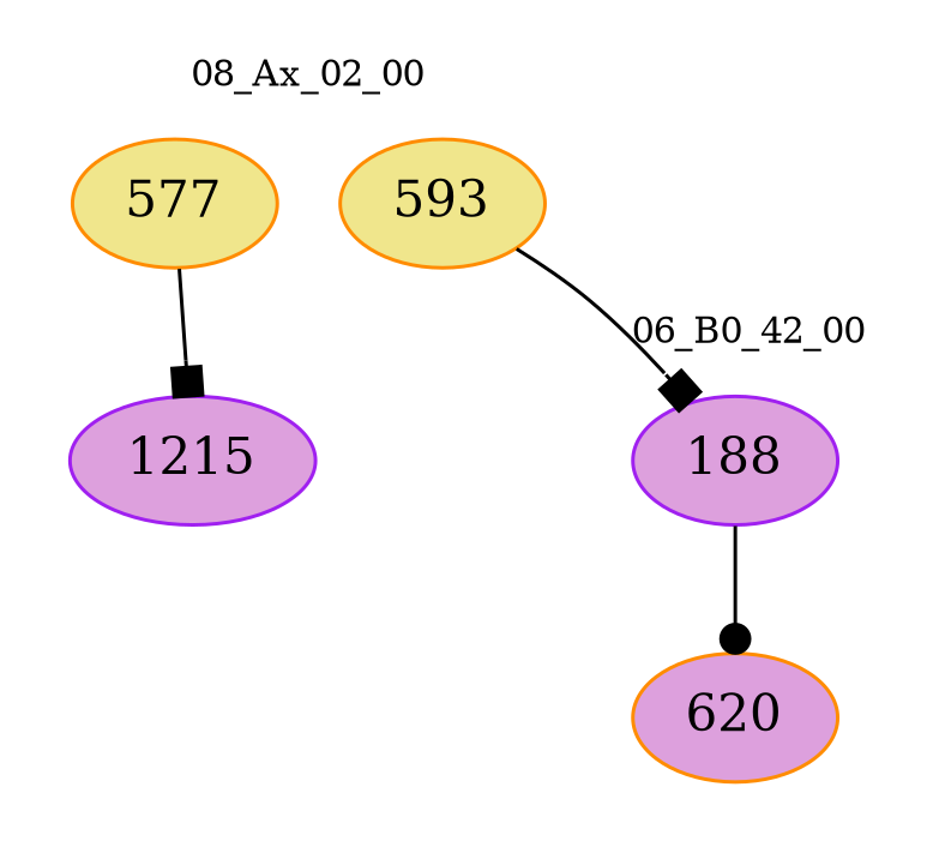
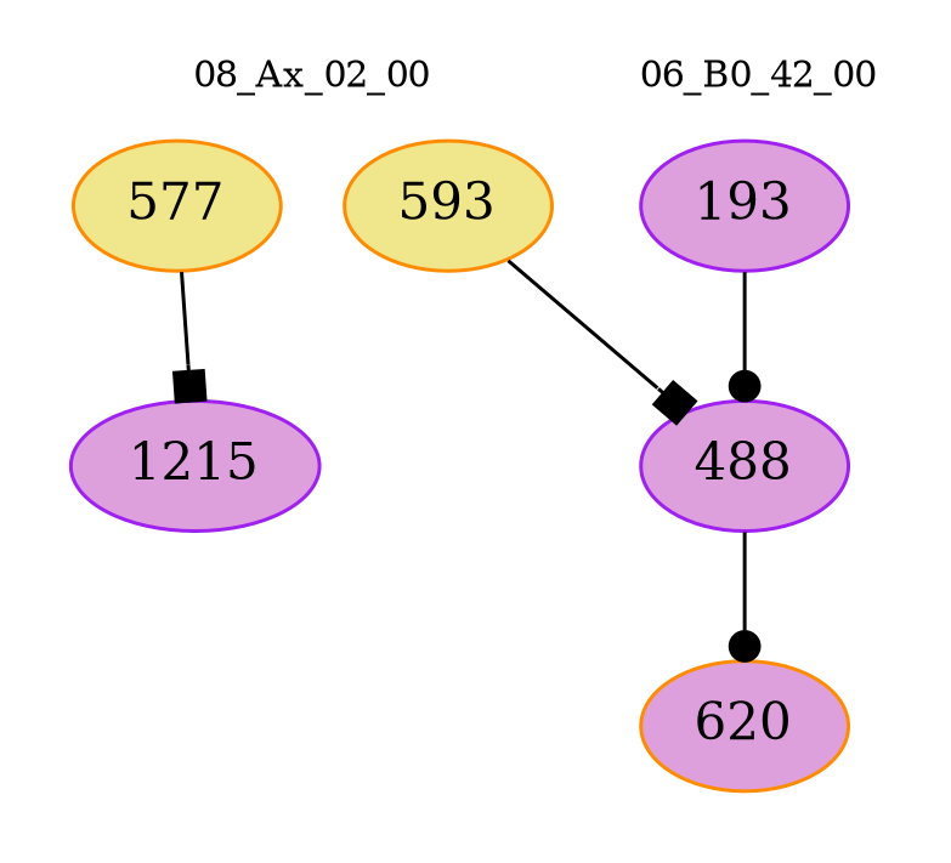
  digraph {
    node [color=darkorange fillcolor=plum style=filled]
    edge [arrowhead=box color=black]
    n1 [fillcolor=khaki label=593]
    n2 [fillcolor=khaki label=577]
    n3 [color=purple label=1215]
-   n5 [color=purple label=188]
+   n4 [color=purple label=193]
+   n5 [color=purple label=488]
    n6 [label=620]
    subgraph cluster_1 {
      color=white
      fontsize=10
      label="08_Ax_02_00"
      n1
      n2
      n3
    }
    subgraph cluster_2 {
      color=white
      fontsize=10
      label="06_B0_42_00"
+     n4
      n5
      n6
    }
    n1 -> n5
    n2 -> n3
+   n4 -> n5 [arrowhead=dot]
    n5 -> n6 [arrowhead=dot]
  }
